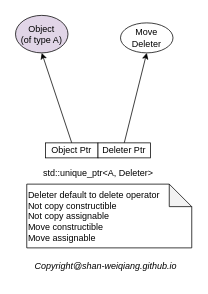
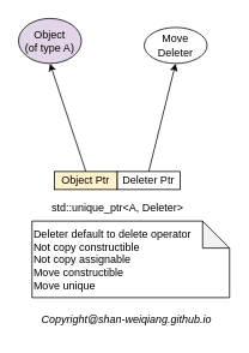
  <mxCell id="0" />
  <mxCell id="1" parent="0" />
  <mxCell id="2" style="edgeStyle=none;html=1;exitX=0.5;exitY=0;exitDx=0;exitDy=0;entryX=0.5;entryY=1;entryDx=0;entryDy=0;" edge="1" parent="1" source="3" target="6"><mxGeometry relative="1" as="geometry" /></mxCell>
- <mxCell id="3" value="Object Ptr" style="rounded=0;whiteSpace=wrap;html=1;" vertex="1" parent="1"><mxGeometry x="60" y="190" width="70" height="20" as="geometry" /></mxCell>
+ <mxCell id="3" value="Object Ptr" style="rounded=0;whiteSpace=wrap;html=1;fillColor=#fff2cc;" vertex="1" parent="1"><mxGeometry x="60" y="190" width="70" height="20" as="geometry" /></mxCell>
  <mxCell id="4" style="edgeStyle=none;html=1;exitX=0.5;exitY=0;exitDx=0;exitDy=0;entryX=0.5;entryY=1;entryDx=0;entryDy=0;" edge="1" parent="1" source="5" target="7"><mxGeometry relative="1" as="geometry" /></mxCell>
  <mxCell id="5" value="Deleter Ptr" style="rounded=0;whiteSpace=wrap;html=1;" vertex="1" parent="1"><mxGeometry x="130" y="190" width="70" height="20" as="geometry" /></mxCell>
  <mxCell id="6" value="Object&lt;br&gt;(of type A)" style="ellipse;whiteSpace=wrap;html=1;fillColor=#e1d5e7;" vertex="1" parent="1"><mxGeometry x="20" y="20" width="70" height="50" as="geometry" /></mxCell>
  <mxCell id="7" value="Move Deleter" style="ellipse;whiteSpace=wrap;html=1;" vertex="1" parent="1"><mxGeometry x="160" y="30" width="70" height="40" as="geometry" /></mxCell>
  <mxCell id="8" value="std::unique_ptr&amp;lt;A, Deleter&amp;gt;" style="text;html=1;align=center;verticalAlign=middle;resizable=0;points=[];autosize=1;strokeColor=none;fillColor=none;" vertex="1" parent="1"><mxGeometry x="45" y="215" width="170" height="30" as="geometry" /></mxCell>
- <mxCell id="9" value="Deleter default to delete operator&lt;br&gt;Not copy constructible&lt;br&gt;Not copy assignable&lt;br&gt;Move constructible&lt;br&gt;Move assignable" style="shape=note;whiteSpace=wrap;html=1;backgroundOutline=1;darkOpacity=0.05;align=left;" vertex="1" parent="1"><mxGeometry x="35" y="245" width="220" height="85" as="geometry" /></mxCell>
+ <mxCell id="9" value="Deleter default to delete operator&lt;br&gt;Not copy constructible&lt;br&gt;Not copy assignable&lt;br&gt;Move constructible&lt;br&gt;Move unique" style="shape=note;whiteSpace=wrap;html=1;backgroundOutline=1;darkOpacity=0.05;align=left;" vertex="1" parent="1"><mxGeometry x="35" y="245" width="220" height="85" as="geometry" /></mxCell>
  <mxCell id="10" value="&lt;i&gt;Copyright@shan-weiqiang.github.io&lt;/i&gt;" style="text;html=1;align=center;verticalAlign=middle;resizable=0;points=[];autosize=1;strokeColor=none;fillColor=none;" vertex="1" parent="1"><mxGeometry x="35" y="340" width="210" height="30" as="geometry" /></mxCell>
